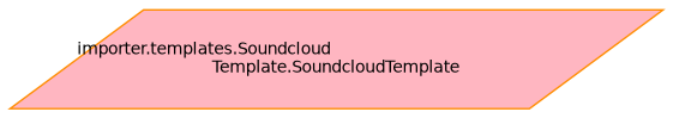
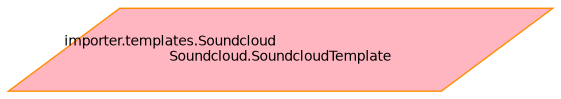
  digraph {
    rankdir=LR
-   n1 [color=darkorange fillcolor=lightpink fontname=Helvetica fontsize=10 height=0.2 label="importer.templates.Soundcloud\lTemplate.SoundcloudTemplate" shape=parallelogram style=filled width=0.4]
+   n1 [color=darkorange fillcolor=lightpink fontname=Helvetica fontsize=10 height=0.2 label="importer.templates.Soundcloud\lSoundcloud.SoundcloudTemplate" shape=parallelogram style=filled width=0.4]
  }
